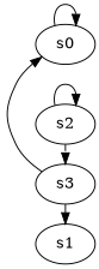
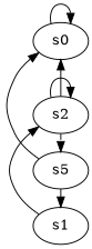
  digraph {
    rankdir=LR
    node [player=0]
    edge [constraint="time % 2 == 0" style=solid]
    s0
    s1 [player=1]
    s2
-   s3
+   s3 [label=s5]
    s0 -> s0
+   s1 -> s2 [constraint="time == 12 || time == 14 || time == 20 || time == 22 || time == 23"]
+   s2 -> s0 [constraint="time == 7 || time == 9 || time == 14"]
    s2 -> s2 [constraint="time % 3 == 0"]
    s2 -> s3 [constraint="time % 6 == 4" style=dashed]
    s3 -> s0
    s3 -> s1 [constraint="!(time % 5 == 0)"]
  }
